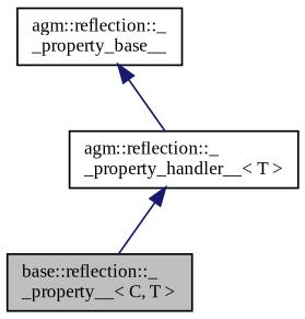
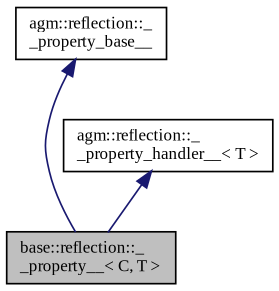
  digraph {
    fontname="Liberation Serif"
    node [color=black fillcolor=white fontname="Liberation Serif" fontsize=10 shape=record style=filled]
    edge [color=midnightblue dir=back fontname="Liberation Serif" fontsize=10 labelfontname=Helvetica labelfontsize=10 style=solid]
    n1 [fillcolor=grey75 fontcolor=black height=0.2 label="base::reflection::_\l_property__\< C, T \>" width=0.4]
    n2 [height=0.2 label="agm::reflection::_\l_property_handler__\< T \>" width=0.4]
    n3 [height=0.2 label="agm::reflection::_\l_property_base__" width=0.4]
    n2 -> n1
-   n3 -> n2
+   n3 -> n1
  }
